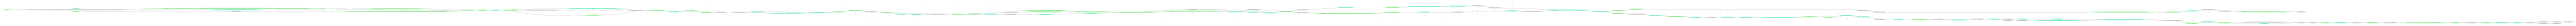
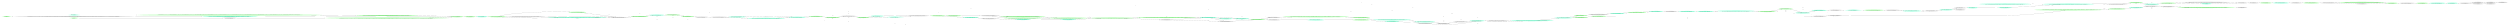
  digraph {
    fontname=Inter
    rankdir=LR
    node [fillcolor=lightgrey fontname=Inter shape=ellipse style=filled]
    edge [fontname=Inter style=bold]
    n1 [label="new UpdateRequest().add(id,\"12\",\"a_s\",\"hello\",\"a_i\",\"13\",\"a_f\",\"9\").add(id,\"13\",\"a_s\",\"hello\",\"a_i\",\"14\",\"a_f\",\"10\").commit(cluster.getSolrClient(),COLLECTIONORALIAS)@@@78@@@['0', '1', '0']"]
    n2 [label="Tuple tuple = null@@@79@@@['1', '1', '0']"]
    n3 [label="dstream.open()@@@80@@@['1', '1', '0']"]
    n4 [fillcolor=palegreen label="stream = factory.constructStream(expression)@@@51@@@['0', '0', '1']"]
    n5 [fillcolor=palegreen label="assertTopicSubject(stream,\"ha ha bla blah0\",\"ha ha bla blah1\",\"ha ha bla blah2\",\"ha ha bla blah3\",\"ha ha bla blah4\",\"ha ha bla blah5\",\"ha ha bla blah6\",\"ha ha bla blah7\",\"ha ha bla blah8\",\"ha ha bla blah9\",\"ha ha bla blah10\")@@@55@@@['0', '0', '1']"]
    n6 [fillcolor=aquamarine label="context = new StreamContext()@@@52@@@['0', '0', '1']"]
    n7 [label="{cache.close()}@@@57@@@['0', '0', '1']"]
    n8 [label="stream.setStreamContext(context)@@@54@@@['0', '0', '1']"]
    n9 [label="context.setSolrClientCache(cache)@@@53@@@['0', '0', '1']"]
    n10 [fillcolor=aquamarine label="expression = StreamExpressionParser.parse(\"parallel(collection1, \" + \"workers=\"2\", \" + \"sort=\"_version_ asc\",\" + \"topic(collection1, \" + \"collection1, \" + \"q=\"a_s:hello\", \" + \"fl=\"id\", \" + \"id=\"1000000\", \" + \"partitionKeys=\"id\"))\")@@@10@@@['0', '0', '1']"]
    n11 [label="stream = factory.constructStream(expression)@@@11@@@['1', '1', '1']"]
    n12 [fillcolor=palegreen label="tuples = getTuples(stream)@@@15@@@['1', '1', '1']"]
    n13 [fillcolor=palegreen label="StreamContext context = new StreamContext()@@@12@@@['1', '1', '1']"]
    n14 [fillcolor=palegreen label="StreamFactory factory = new StreamFactory().withCollectionZkHost(\"collection1\",cluster.getZkServer().getZkAddress()).withFunctionName(\"topic\",).withFunctionName(\"search\",).withFunctionName(\"parallel\",).withFunctionName(\"daemon\",)@@@4@@@['0', '0', '1']"]
    n15 [fillcolor=palegreen label="StreamExpression expression@@@5@@@['1', '1', '1']"]
    n16 [fillcolor=palegreen label="TupleStream stream@@@6@@@['1', '1', '1']"]
    n17 [fillcolor=palegreen label="new UpdateRequest().add(id,\"10\",\"a_s\",\"hello\",\"a_i\",\"13\",\"a_f\",\"9\").add(id,\"11\",\"a_s\",\"hello\",\"a_i\",\"14\",\"a_f\",\"10\").commit(cluster.getSolrClient(),COLLECTIONORALIAS)@@@29@@@['0', '1', '0']"]
    n18 [fillcolor=palegreen label="expression = StreamExpressionParser.parse(\"topic(collection1, collection1, fl=\"id\", q=\"a_s:hello\", id=\"1000000\", checkpointEvery=2)\")@@@30@@@['1', '1', '0']"]
    n19 [fillcolor=palegreen label="new UpdateRequest().add(id,\"10\",\"a_s\",\"hello\",\"a_i\",\"13\",\"a_f\",\"9\").add(id,\"11\",\"a_s\",\"hello\",\"a_i\",\"14\",\"a_f\",\"10\").commit(cluster.getSolrClient(),COLLECTION)@@@31@@@['1', '1', '1']"]
    n20 [label="assertTrue(tuple3.EOF)@@@66@@@['0', '1', '0']"]
    n21 [fillcolor=aquamarine label="{stream.close()}@@@68@@@['0', '1', '0']"]
    n22 [fillcolor=aquamarine label="DaemonStream dstream = null@@@71@@@['0', '1', '0']"]
    n23 [fillcolor=aquamarine label="assertEquals(15,(long)tuple.getLong(id))@@@90@@@['1', '1', '0']"]
    n24 [fillcolor=aquamarine label="dstream.shutdown()@@@91@@@['1', '1', '0']"]
    n25 [label="tuple = dstream.read()@@@92@@@['1', '1', '0']"]
    n26 [label="tuples = getTuples(cstream)@@@59@@@['1', '1', '0']"]
    n27 [fillcolor=aquamarine label="assertEquals(tuples.size(),1)@@@60@@@['1', '1', '0']" shape=diamond]
    n28 [fillcolor=palegreen label="checkpoints = tuples.get(0).getStrings(\"checkpoint_ss\")@@@61@@@['1', '1', '0']"]
    n29 [fillcolor=aquamarine label="testParallelTopicStream['0', '0', '1']" shape=diamond]
    n30 [fillcolor=palegreen label="new UpdateRequest().add(id,\"0\",\"a_s\",\"hello\",\"a_i\",\"0\",\"a_f\",\"1\",\"subject\",\"ha ha bla blah0\").add(id,\"2\",\"a_s\",\"hello\",\"a_i\",\"2\",\"a_f\",\"2\",\"subject\",\"ha ha bla blah2\").add(id,\"3\",\"a_s\",\"hello\",\"a_i\",\"3\",\"a_f\",\"3\",\"subject\",\"ha ha bla blah3\").add(id,\"4\",\"a_s\",\"hello\",\"a_i\",\"4\",\"a_f\",\"4\",\"subject\",\"ha ha bla blah4\").add(id,\"1\",\"a_s\",\"hello\",\"a_i\",\"1\",\"a_f\",\"5\",\"subject\",\"ha ha bla blah5\").add(id,\"5\",\"a_s\",\"hello\",\"a_i\",\"10\",\"a_f\",\"6\",\"subject\",\"ha ha bla blah6\").add(id,\"6\",\"a_s\",\"hello\",\"a_i\",\"11\",\"a_f\",\"7\",\"subject\",\"ha ha bla blah7\").add(id,\"7\",\"a_s\",\"hello\",\"a_i\",\"12\",\"a_f\",\"8\",\"subject\",\"ha ha bla blah8\").add(id,\"8\",\"a_s\",\"hello\",\"a_i\",\"13\",\"a_f\",\"9\",\"subject\",\"ha ha bla blah9\").add(id,\"9\",\"a_s\",\"hello\",\"a_i\",\"14\",\"a_f\",\"10\",\"subject\",\"ha ha bla blah10\").commit(cluster.getSolrClient(),COLLECTION)@@@3@@@['0', '0', '1']"]
    n31 [fillcolor=palegreen label="context.setSolrClientCache(cache)@@@21@@@['1', '1', '1']"]
    n32 [label="stream.setStreamContext(context)@@@22@@@['1', '1', '1']"]
    n33 [fillcolor=palegreen label="tuples = getTuples(stream)@@@23@@@['1', '1', '1']"]
    n34 [fillcolor=aquamarine label="tuples = getTuples(stream)@@@24@@@['1', '1', '0']"]
-   n35 [fillcolor=aquamarine label="assertEquals(tuples.size(),2)@@@24@@@['0', '0', '1']"]
+   n35 [fillcolor=aquamarine label="assertEquals(tuples.size(),2)@@@24@@@['0', '0', '1']" shape=diamond]
    n36 [fillcolor=palegreen label="expression = StreamExpressionParser.parse(\"parallel(collection1, \" + \"workers=\"2\", \" + \"sort=\"_version_ asc\",\" + \"topic(collection1, \" + \"collection1, \" + \"q=\"a_s:hello\", \" + \"fl=\"id\", \" + \"id=\"1000000\", \" + \"partitionKeys=\"id\"))\")@@@32@@@['0', '0', '1']"]
    n37 [fillcolor=aquamarine label="stream = factory.constructStream(expression)@@@33@@@['1', '1', '1']"]
    n38 [label="assertTopicRun(stream,\"10\",\"11\")@@@37@@@['0', '0', '1']"]
    n39 [label="stream.setStreamContext(context)@@@34@@@['0', '1', '0']"]
    n40 [fillcolor=aquamarine label="context.setSolrClientCache(cache)@@@35@@@['1', '0', '1']"]
    n41 [fillcolor=aquamarine label="context = new StreamContext()@@@34@@@['0', '0', '1']"]
    n42 [fillcolor=palegreen label="context = new StreamContext()@@@20@@@['1', '1', '1']"]
    n43 [label="List<String> checkpoints = tuples.get(0).getStrings(\"checkpoint_ss\")@@@25@@@['1', '1', '1']"]
    n44 [fillcolor=aquamarine label="context = new StreamContext()@@@40@@@['0', '0', '1']"]
    n45 [label="context.setSolrClientCache(cache)@@@41@@@['0', '0', '1']"]
    n46 [fillcolor=aquamarine label="stream.setStreamContext(context)@@@42@@@['0', '0', '1']"]
    n47 [label="assertTopicRun(stream,\"0\",\"1\",\"2\",\"3\",\"4\",\"5\",\"6\",\"7\",\"8\",\"9\",\"10\",\"11\")@@@43@@@['0', '0', '1']"]
    n48 [fillcolor=aquamarine label="expression = StreamExpressionParser.parse(\"daemon(topic(collection1, collection1, fl=\"id\", q=\"a_s:hello\", id=\"1000000\", checkpointEvery=2), id=\"test\", runInterval=\"1000\", queueSize=\"9\")\")@@@73@@@['1', '1', '0']"]
    n49 [label="dstream = (DaemonStream)factory.constructStream(expression)@@@74@@@['1', '1', '0']"]
    n50 [fillcolor=palegreen label="context = new StreamContext()@@@75@@@['1', '1', '0']"]
    n51 [fillcolor=aquamarine label="context.setSolrClientCache(cache)@@@76@@@['1', '1', '0']"]
    n52 [label="Tuple tuple1 = stream.read()@@@37@@@['1', '1', '0']"]
    n53 [fillcolor=aquamarine label="assertEquals((long)tuple1.getLong(\"id\"),10l)@@@38@@@['1', '1', '0']"]
    n54 [fillcolor=palegreen label="cluster.getSolrClient().commit(\"collection1\")@@@39@@@['1', '1', '0']"]
    n55 [fillcolor=aquamarine label="assertEquals(version1,version2)@@@50@@@['1', '1', '0']"]
    n56 [label="Tuple tuple2 = stream.read()@@@51@@@['1', '1', '0']"]
    n57 [fillcolor=aquamarine label="cluster.getSolrClient().commit(\"collection1\")@@@52@@@['1', '1', '0']"]
    n58 [label="context = new StreamContext()@@@42@@@['1', '1', '0']"]
    n59 [fillcolor=aquamarine label="new UpdateRequest().add(id,\"12\",\"a_s\",\"hello\",\"a_i\",\"13\",\"a_f\",\"9\").add(id,\"13\",\"a_s\",\"hello\",\"a_i\",\"14\",\"a_f\",\"10\").commit(cluster.getSolrClient(),COLLECTION)@@@44@@@['1', '1', '1']"]
    n60 [label="context.setSolrClientCache(cache)@@@43@@@['1', '1', '0']"]
    n61 [fillcolor=aquamarine label="stream = factory.constructStream(expression)@@@45@@@['1', '1', '1']"]
    n62 [fillcolor=palegreen label="expression = StreamExpressionParser.parse(\"parallel(collection1, \" + \"workers=\"2\", \" + \"sort=\"_version_ asc\",\" + \"topic(collection1, \" + \"collection1, \" + \"q=\"a_s:hello\", \" + \"fl=\"id\", \" + \"id=\"2000000\", \" + \"initialCheckpoint=\"0\", \" + \"partitionKeys=\"id\"))\")@@@38@@@['0', '0', '1']"]
    n63 [fillcolor=palegreen label="stream = factory.constructStream(expression)@@@39@@@['0', '0', '1']"]
    n64 [fillcolor=palegreen label="context = new StreamContext()@@@46@@@['0', '0', '1']"]
    n65 [label="stream.setStreamContext(context)@@@48@@@['0', '0', '1']"]
    n66 [fillcolor=palegreen label="context.setSolrClientCache(cache)@@@47@@@['0', '0', '1']"]
    n67 [label="assertTopicRun(stream,\"12\",\"13\")@@@49@@@['0', '0', '1']"]
    n68 [fillcolor=palegreen label="assertEquals(checkpoints.size(),2)@@@26@@@['1', '1', '1']"]
    n69 [fillcolor=palegreen label="assertEquals(checkpoints.size(),2)@@@27@@@['1', '1', '0']"]
    n70 [fillcolor=aquamarine label="String id1 = tuples.get(0).getString(\"id\")@@@27@@@['0', '0', '1']"]
    n71 [label="assertTrue(tuple.EOF)@@@93@@@['0', '1', '0']"]
    n72 [label="{dstream.close()}@@@94@@@['1', '0', '0']"]
    n73 [fillcolor=palegreen label="expression = StreamExpressionParser.parse(\"parallel(collection1, \" + \"workers=\"2\", \" + \"sort=\"_version_ asc\",\" + \"topic(collection1, \" + \"collection1, \" + \"q=\"subject:bla\", \" + \"fl=\"subject\", \" + \"id=\"3000000\", \" + \"initialCheckpoint=\"0\", \" + \"partitionKeys=\"id\"))\")@@@50@@@['0', '0', '1']"]
    n74 [fillcolor=aquamarine label="cluster.getSolrClient().commit(\"collection1\")@@@18@@@['1', '1', '0']"]
    n75 [fillcolor=aquamarine label="expression = StreamExpressionParser.parse(\"search(collection1, q=\"id:1000000*\", fl=\"id, checkpoint_ss, _version_\", sort=\"id asc\")\")@@@18@@@['0', '0', '1']"]
    n76 [fillcolor=aquamarine label="stream = factory.constructStream(expression)@@@19@@@['1', '1', '1']"]
    n77 [fillcolor=palegreen label="assertEquals(tuples.size(),1)@@@46@@@['1', '1', '0']"]
    n78 [label="checkpoints = tuples.get(0).getStrings(\"checkpoint_ss\")@@@47@@@['1', '1', '0']"]
    n79 [fillcolor=aquamarine label="expression = StreamExpressionParser.parse(\"search(collection1, q=\"id:1000000\", fl=\"id, checkpoint_ss, _version_\", sort=\"id asc\")\")@@@54@@@['1', '1', '0']"]
    n80 [fillcolor=aquamarine label="cstream.setStreamContext(context)@@@58@@@['1', '1', '0']"]
    n81 [fillcolor=palegreen label="cstream = factory.constructStream(expression)@@@55@@@['1', '1', '0']"]
    n82 [fillcolor=palegreen label="context = new StreamContext()@@@56@@@['1', '1', '0']"]
    n83 [fillcolor=aquamarine label="context.setSolrClientCache(cache)@@@57@@@['1', '1', '0']"]
    n84 [fillcolor=aquamarine label="Tuple tuple3 = stream.read()@@@65@@@['1', '1', '0']"]
    n85 [label="{stream.close()}@@@67@@@['1', '0', '0']"]
-   n86 [label="DaemonStream dstream = null@@@70@@@['1', '0', '0']"]
    n87 [label="context = new StreamContext()@@@32@@@['1', '1', '0']"]
    n88 [fillcolor=palegreen label="stream.setStreamContext(context)@@@36@@@['1', '1', '1']"]
    n89 [fillcolor=palegreen label="new UpdateRequest().add(id,\"14\",\"a_s\",\"hello\",\"a_i\",\"13\",\"a_f\",\"9\").add(id,\"15\",\"a_s\",\"hello\",\"a_i\",\"14\",\"a_f\",\"10\").commit(cluster.getSolrClient(),COLLECTIONORALIAS)@@@86@@@['0', '1', '0']"]
    n90 [fillcolor=palegreen label="tuple = dstream.read()@@@87@@@['1', '1', '0']"]
    n91 [label="assertEquals(14,(long)tuple.getLong(id))@@@88@@@['1', '1', '0']"]
    n92 [fillcolor=palegreen label="tuple = dstream.read()@@@81@@@['1', '1', '0']"]
    n93 [fillcolor=aquamarine label="assertEquals(12,(long)tuple.getLong(id))@@@82@@@['1', '1', '0']"]
    n94 [label="tuple = dstream.read()@@@83@@@['1', '1', '0']"]
    n95 [label="assertEquals(checkpoints.size(),2)@@@62@@@['1', '1', '0']"]
    n96 [fillcolor=aquamarine label="Long version3 = tuples.get(0).getLong(\"_version_\")@@@63@@@['1', '1', '0']"]
    n97 [fillcolor=palegreen label="stream.setStreamContext(context)@@@14@@@['1', '1', '1']"]
    n98 [label="assertEquals(tuples.size(),0)@@@16@@@['1', '1', '1']"]
+   n99 [label="tuple = dstream.read()@@@86@@@['1', '0', '0']"]
    n100 [label="{cache.close()}@@@99@@@['0', '1', '0']"]
    n101 [fillcolor=aquamarine label="context.setSolrClientCache(cache)@@@13@@@['1', '1', '1']"]
    n102 [label="cluster.getSolrClient().commit(\"collection1\")@@@17@@@['1', '1', '1']"]
    n103 [fillcolor=palegreen label="Long version2 = tuples.get(0).getLong(\"_version_\")@@@49@@@['1', '1', '0']"]
    n104 [label="Long version1 = tuples.get(0).getLong(\"_version_\")@@@28@@@['1', '1', '0']"]
    n105 [label="String id2 = tuples.get(1).getString(\"id\")@@@28@@@['0', '0', '1']"]
    n106 [label="assertTrue(version3 > version2)@@@64@@@['1', '1', '0']"]
    n107 [fillcolor=aquamarine label="expression = StreamExpressionParser.parse(\"search(collection1, q=\"id:1000000\", fl=\"id, checkpoint_ss, _version_\", sort=\"id asc\")\")@@@40@@@['1', '1', '0']"]
    n108 [fillcolor=aquamarine label="TupleStream cstream = factory.constructStream(expression)@@@41@@@['1', '1', '0']"]
    n109 [fillcolor=aquamarine label="List<Tuple> tuples@@@7@@@['1', '1', '1']"]
    n110 [fillcolor=aquamarine label="assertEquals(checkpoints.size(),2)@@@48@@@['1', '1', '0']"]
    n111 [label="cluster.getSolrClient().commit(\"collection1\")@@@85@@@['1', '1', '0']"]
    n112 [fillcolor=palegreen label="new UpdateRequest().add(id,\"0\",\"a_s\",\"hello\",\"a_i\",\"0\",\"a_f\",\"1\").add(id,\"2\",\"a_s\",\"hello\",\"a_i\",\"2\",\"a_f\",\"2\").add(id,\"3\",\"a_s\",\"hello\",\"a_i\",\"3\",\"a_f\",\"3\").add(id,\"4\",\"a_s\",\"hello\",\"a_i\",\"4\",\"a_f\",\"4\").add(id,\"1\",\"a_s\",\"hello\",\"a_i\",\"1\",\"a_f\",\"5\").add(id,\"5\",\"a_s\",\"hello\",\"a_i\",\"10\",\"a_f\",\"6\").add(id,\"6\",\"a_s\",\"hello\",\"a_i\",\"11\",\"a_f\",\"7\").add(id,\"7\",\"a_s\",\"hello\",\"a_i\",\"12\",\"a_f\",\"8\").add(id,\"8\",\"a_s\",\"hello\",\"a_i\",\"13\",\"a_f\",\"9\").add(id,\"9\",\"a_s\",\"hello\",\"a_i\",\"14\",\"a_f\",\"10\").commit(cluster.getSolrClient(),COLLECTIONORALIAS)@@@4@@@['0', '1', '0']"]
    n113 [fillcolor=palegreen label="expression = StreamExpressionParser.parse(\"topic(collection1, collection1, fl=\"id\", q=\"a_s:hello\", id=\"1000000\", checkpointEvery=2)\")@@@29@@@['1', '0', '0']"]
    n114 [fillcolor=aquamarine label="assertTrue(id1.equals(\"1000000_0\"))@@@29@@@['0', '0', '1']"]
    n115 [fillcolor=palegreen label="dstream.setStreamContext(context)@@@77@@@['1', '1', '0']"]
    n116 [fillcolor=aquamarine label="Tuple tuple = null@@@78@@@['1', '0', '0']"]
    n117 [label="Assume.assumeTrue(!useAlias)@@@3@@@['0', '1', '0']"]
    n118 [fillcolor=aquamarine label="assertEquals((long)tuple2.getLong(\"id\"),11l)@@@53@@@['1', '1', '0']"]
    n119 [fillcolor=palegreen label="SolrClientCache cache = new SolrClientCache()@@@8@@@['1', '1', '1']"]
    n120 [fillcolor=palegreen label="tuple = dstream.read()@@@89@@@['1', '1', '0']"]
    n121 [label="{dstream.close()}@@@95@@@['0', '1', '0']"]
    n122 [label="{cache.close()}@@@98@@@['1', '0', '0']"]
    n123 [fillcolor=palegreen label="testTopicStream['0', '1', '0']" shape=diamond]
    n124 [fillcolor=aquamarine label="expression = StreamExpressionParser.parse(\"daemon(topic(collection1, collection1, fl=\"id\", q=\"a_s:hello\", id=\"1000000\", checkpointEvery=2), id=\"test\", runInterval=\"1000\", queueSize=\"9\")\")@@@72@@@['1', '0', '0']"]
    n125 [fillcolor=aquamarine label="StreamFactory factory = new StreamFactory().withCollectionZkHost(\"collection1\",cluster.getZkServer().getZkAddress()).withFunctionName(\"topic\",).withFunctionName(\"search\",).withFunctionName(\"daemon\",)@@@4@@@['1', '0', '0']"]
    n126 [fillcolor=palegreen label="assertEquals(13,(long)tuple.getLong(id))@@@84@@@['1', '1', '0']"]
    n127 [fillcolor=palegreen label="testTopicStream['1', '0', '0']" shape=diamond]
    n128 [label="new UpdateRequest().add(id,\"0\",\"a_s\",\"hello\",\"a_i\",\"0\",\"a_f\",\"1\").add(id,\"2\",\"a_s\",\"hello\",\"a_i\",\"2\",\"a_f\",\"2\").add(id,\"3\",\"a_s\",\"hello\",\"a_i\",\"3\",\"a_f\",\"3\").add(id,\"4\",\"a_s\",\"hello\",\"a_i\",\"4\",\"a_f\",\"4\").add(id,\"1\",\"a_s\",\"hello\",\"a_i\",\"1\",\"a_f\",\"5\").add(id,\"5\",\"a_s\",\"hello\",\"a_i\",\"10\",\"a_f\",\"6\").add(id,\"6\",\"a_s\",\"hello\",\"a_i\",\"11\",\"a_f\",\"7\").add(id,\"7\",\"a_s\",\"hello\",\"a_i\",\"12\",\"a_f\",\"8\").add(id,\"8\",\"a_s\",\"hello\",\"a_i\",\"13\",\"a_f\",\"9\").add(id,\"9\",\"a_s\",\"hello\",\"a_i\",\"14\",\"a_f\",\"10\").commit(cluster.getSolrClient(),COLLECTION)@@@3@@@['1', '0', '0']"]
    n129 [label="expression = StreamExpressionParser.parse(\"topic(collection1, collection1, q=\"a_s:hello\", fl=\"id\", id=\"1000000\", checkpointEvery=3)\")@@@10@@@['1', '0', '0']"]
    n130 [fillcolor=palegreen label="SolrClientCache cache = new SolrClientCache()@@@9@@@['0', '1', '0']"]
    n131 [fillcolor=aquamarine label="assertTrue(id2.equals(\"1000000_1\"))@@@30@@@['0', '0', '1']"]
    n1 -> n2
    n2 -> n3
    n3 -> n92
    n4 -> n5 [label=stream style=solid]
    n4 -> n6
    n5 -> n7
    n6 -> n8 [label=context style=solid]
    n6 -> n9
    n8 -> n5
    n9 -> n8
    n10 -> n11
    n10 -> n11 [label=expression style=solid]
    n11 -> n12 [label=stream style=solid]
    n11 -> n13
    n11 -> n13 [label=expression style=solid]
    n12 -> n98
    n13 -> n97 [label=context style=solid]
    n13 -> n98 [label=stream style=solid]
    n13 -> n101
    n14 -> n15
    n15 -> n16
    n16 -> n109
    n17 -> n18
    n18 -> n19 [label=expression style=solid]
    n18 -> n19
    n19 -> n36
    n19 -> n37 [label=context style=solid]
    n19 -> n87
    n20 -> n21
    n21 -> n22
    n22 -> n48
    n23 -> n24
    n24 -> n25
    n25 -> n71
    n25 -> n72
    n26 -> n27
    n27 -> n28
    n28 -> n95
    n29 -> n30
    n30 -> n14
    n31 -> n32
    n31 -> n33 [label=context style=solid]
    n32 -> n33
    n33 -> n34
    n33 -> n35
    n34 -> n35 [label=0 style=dashed]
    n34 -> n43
    n35 -> n43
    n36 -> n37
    n36 -> n37 [label=expression style=solid]
    n37 -> n38 [label=stream style=solid]
    n37 -> n39
    n37 -> n40
    n37 -> n41
    n38 -> n62
    n39 -> n88
    n40 -> n62 [label=0 style=dashed]
    n40 -> n88
    n41 -> n40
    n41 -> n88 [label=context style=solid]
    n42 -> n31
    n42 -> n32 [label=context style=solid]
    n42 -> n34 [label=stream style=solid]
    n43 -> n68
    n44 -> n45
    n44 -> n46 [label=context style=solid]
    n45 -> n46
    n46 -> n47
    n47 -> n59
    n48 -> n49 [label=expression style=solid]
    n48 -> n49
    n49 -> n50
    n49 -> n51 [label=context style=solid]
    n50 -> n51
    n50 -> n115 [label=context style=solid]
    n51 -> n8 [label=0 style=dashed]
    n51 -> n115
    n52 -> n53
    n53 -> n54
    n54 -> n107 [label=expression style=solid]
    n54 -> n107
    n55 -> n56
    n56 -> n57
    n57 -> n118
    n58 -> n59 [label=context style=solid]
    n58 -> n60
    n59 -> n47 [label=0 style=dashed]
    n59 -> n61
    n60 -> n46 [label=0 style=dashed]
    n60 -> n59
    n61 -> n64
    n61 -> n67 [label=stream style=solid]
    n61 -> n77
    n62 -> n61 [label=expression style=solid]
    n62 -> n63 [label=expression style=solid]
    n62 -> n63
    n63 -> n44
    n63 -> n47 [label=stream style=solid]
    n64 -> n65 [label=context style=solid]
    n64 -> n66
    n65 -> n67
    n66 -> n65
    n67 -> n73
    n68 -> n69
    n68 -> n70
    n69 -> n70 [label=0 style=dashed]
    n69 -> n103 [label=version1 style=solid]
    n69 -> n104
    n70 -> n105
    n71 -> n121
    n72 -> n122
    n73 -> n4 [label=expression style=solid]
    n73 -> n4
    n74 -> n75 [label=0 style=dashed]
    n74 -> n76 [label=expression style=solid]
    n74 -> n76
    n75 -> n76
    n75 -> n76 [label=expression style=solid]
    n76 -> n33 [label=stream style=solid]
    n76 -> n42
    n76 -> n42 [label=expression style=solid]
    n77 -> n78
    n78 -> n110
    n79 -> n80 [label=cstream style=solid]
    n79 -> n81 [label=expression style=solid]
    n79 -> n81
    n80 -> n26
    n80 -> n67 [label=0 style=dashed]
    n81 -> n26 [label=cstream style=solid]
    n81 -> n82
    n81 -> n83 [label=context style=solid]
    n82 -> n80 [label=context style=solid]
    n82 -> n83
    n83 -> n65 [label=0 style=dashed]
    n83 -> n80
    n84 -> n20
    n84 -> n85
-   n85 -> n86
-   n86 -> n124
    n87 -> n37
    n87 -> n39 [label=context]
    n88 -> n38
    n88 -> n52
    n88 -> n63 [label=0 style=dashed]
    n89 -> n90
    n90 -> n91
    n91 -> n120
    n92 -> n93
    n93 -> n94
    n94 -> n126
    n95 -> n96 [label=version3 style=solid]
    n95 -> n96
    n96 -> n106
    n96 -> n106 [label=version3 style=solid]
    n97 -> n12
    n98 -> n102
+   n99 -> n90
    n101 -> n12 [label=context style=solid]
    n101 -> n97
    n102 -> n74
    n102 -> n75
    n103 -> n55
    n103 -> n55 [label=version2 style=solid]
    n103 -> n106 [label=version2 style=solid]
    n104 -> n17 [label=0 style=dashed]
    n104 -> n17
    n104 -> n55 [label=version1 style=solid]
    n104 -> n113
    n105 -> n114
    n106 -> n84
    n107 -> n59 [label=cstream style=solid]
    n107 -> n108 [label=expression style=solid]
    n107 -> n108
    n108 -> n58
    n108 -> n60 [label=context style=solid]
    n108 -> n61 [label=cstream style=solid]
    n109 -> n119
    n110 -> n96 [label=version2 style=solid]
    n110 -> n103
    n110 -> n103 [label=version2 style=solid]
    n111 -> n89 [label=0 style=dashed]
    n111 -> n89
+   n111 -> n99
    n112 -> n15
    n113 -> n18 [label=expression style=solid]
    n113 -> n18
    n113 -> n36 [label=0 style=dashed]
    n114 -> n131
    n115 -> n1 [label=0 style=dashed]
    n115 -> n1
    n115 -> n116
    n116 -> n2
    n117 -> n112
    n118 -> n79
    n118 -> n79 [label=expression style=solid]
    n119 -> n9 [label=cache style=solid]
    n119 -> n10
    n119 -> n31 [label=cache style=solid]
    n119 -> n40 [label=cache style=solid]
    n119 -> n45 [label=cache style=solid]
    n119 -> n50 [label=cache style=solid]
    n119 -> n58 [label=cache style=solid]
    n119 -> n66 [label=cache style=solid]
    n119 -> n82 [label=cache style=solid]
    n119 -> n87 [label=cache style=solid]
    n119 -> n101 [label=cache style=solid]
    n119 -> n129
    n119 -> n130
    n120 -> n23
    n121 -> n100
    n123 -> n117
    n124 -> n48
    n124 -> n48 [label=expression style=solid]
    n125 -> n14 [label=0 style=dashed]
    n125 -> n15
    n126 -> n111
    n127 -> n128
    n128 -> n125
    n129 -> n10 [label=0 style=dashed]
    n129 -> n11 [label=expression style=solid]
    n129 -> n11
    n130 -> n11
    n130 -> n32 [label=cache style=solid]
    n130 -> n37 [label=cache style=solid]
    n130 -> n51 [label=cache style=solid]
    n130 -> n60 [label=cache style=solid]
    n130 -> n83 [label=cache style=solid]
    n130 -> n97 [label=cache style=solid]
    n131 -> n19
  }
